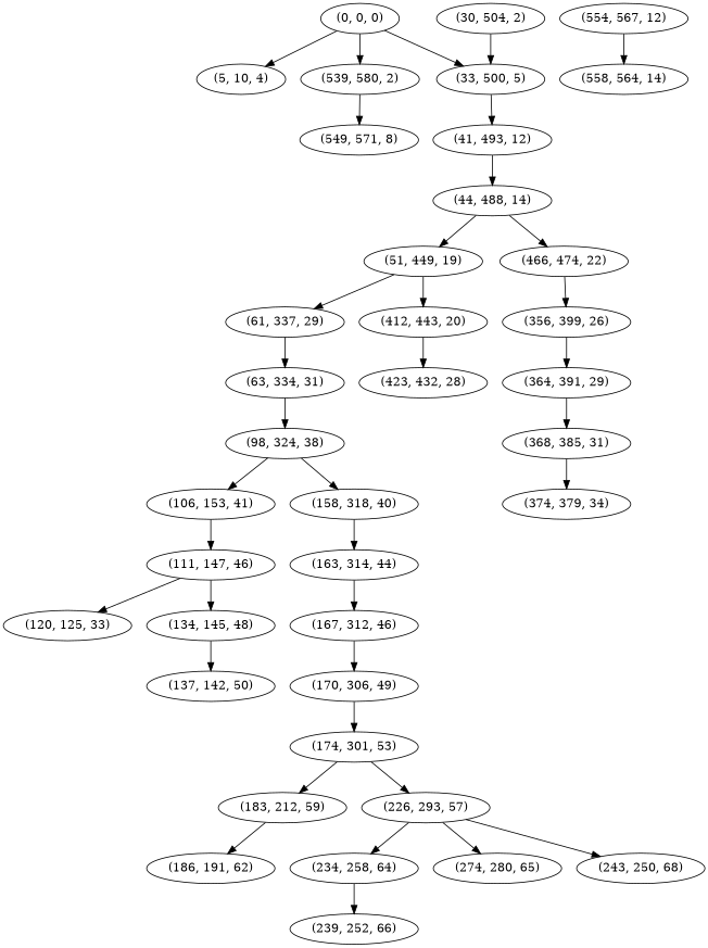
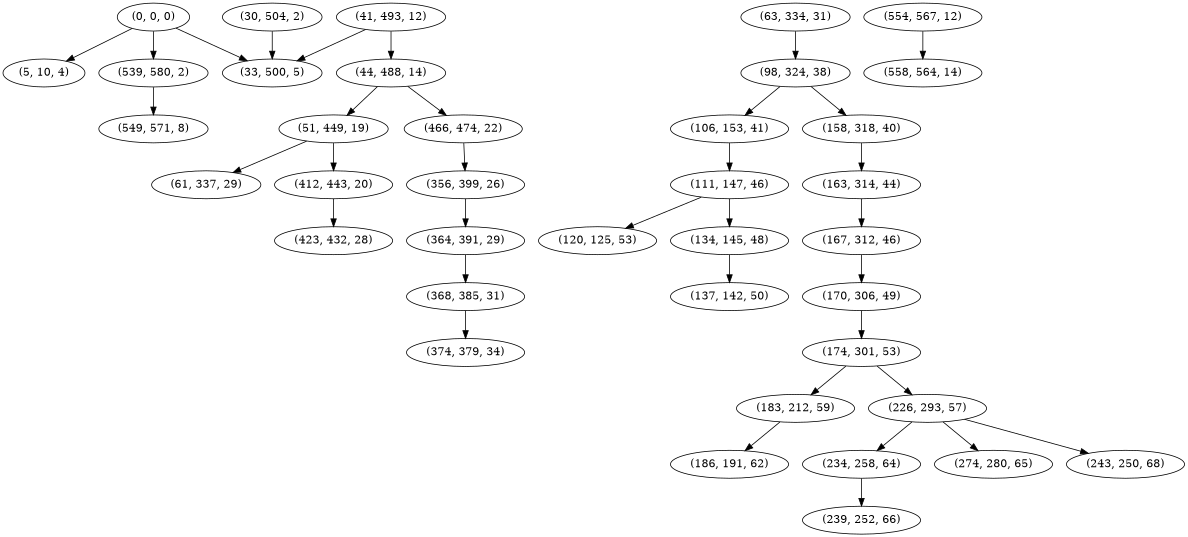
  digraph {
    "(0, 0, 0)"
    "(5, 10, 4)"
    "(539, 580, 2)"
    "(33, 500, 5)"
    "(30, 504, 2)"
    "(549, 571, 8)"
    "(41, 493, 12)"
    "(44, 488, 14)"
    "(51, 449, 19)"
    "(466, 474, 22)"
    "(61, 337, 29)"
    "(412, 443, 20)"
    "(356, 399, 26)"
    "(63, 334, 31)"
    "(364, 391, 29)"
    "(423, 432, 28)"
    "(98, 324, 38)"
    "(106, 153, 41)"
    "(158, 318, 40)"
    "(111, 147, 46)"
    "(163, 314, 44)"
-   "(120, 125, 53)" [label="(120, 125, 33)"]
+   "(120, 125, 53)"
    "(134, 145, 48)"
    "(137, 142, 50)"
    "(167, 312, 46)"
    "(170, 306, 49)"
    "(174, 301, 53)"
    "(183, 212, 59)"
    "(226, 293, 57)"
    "(186, 191, 62)"
    "(234, 258, 64)"
    "(274, 280, 65)"
    "(243, 250, 68)"
    "(239, 252, 66)"
    "(368, 385, 31)"
    "(374, 379, 34)"
    "(554, 567, 12)"
    "(558, 564, 14)"
    "(0, 0, 0)" -> "(5, 10, 4)"
    "(0, 0, 0)" -> "(539, 580, 2)"
    "(0, 0, 0)" -> "(33, 500, 5)"
    "(539, 580, 2)" -> "(549, 571, 8)"
-   "(33, 500, 5)" -> "(41, 493, 12)"
+   "(41, 493, 12)" -> "(33, 500, 5)"
    "(30, 504, 2)" -> "(33, 500, 5)"
    "(41, 493, 12)" -> "(44, 488, 14)"
    "(44, 488, 14)" -> "(51, 449, 19)"
    "(44, 488, 14)" -> "(466, 474, 22)"
    "(51, 449, 19)" -> "(61, 337, 29)"
    "(51, 449, 19)" -> "(412, 443, 20)"
    "(466, 474, 22)" -> "(356, 399, 26)"
-   "(61, 337, 29)" -> "(63, 334, 31)"
    "(412, 443, 20)" -> "(423, 432, 28)"
    "(356, 399, 26)" -> "(364, 391, 29)"
    "(63, 334, 31)" -> "(98, 324, 38)"
    "(364, 391, 29)" -> "(368, 385, 31)"
    "(98, 324, 38)" -> "(106, 153, 41)"
    "(98, 324, 38)" -> "(158, 318, 40)"
    "(106, 153, 41)" -> "(111, 147, 46)"
    "(158, 318, 40)" -> "(163, 314, 44)"
    "(111, 147, 46)" -> "(120, 125, 53)"
    "(111, 147, 46)" -> "(134, 145, 48)"
    "(163, 314, 44)" -> "(167, 312, 46)"
    "(134, 145, 48)" -> "(137, 142, 50)"
    "(167, 312, 46)" -> "(170, 306, 49)"
    "(170, 306, 49)" -> "(174, 301, 53)"
    "(174, 301, 53)" -> "(183, 212, 59)"
    "(174, 301, 53)" -> "(226, 293, 57)"
    "(183, 212, 59)" -> "(186, 191, 62)"
    "(226, 293, 57)" -> "(234, 258, 64)"
    "(226, 293, 57)" -> "(274, 280, 65)"
    "(226, 293, 57)" -> "(243, 250, 68)"
    "(234, 258, 64)" -> "(239, 252, 66)"
    "(368, 385, 31)" -> "(374, 379, 34)"
    "(554, 567, 12)" -> "(558, 564, 14)"
  }
